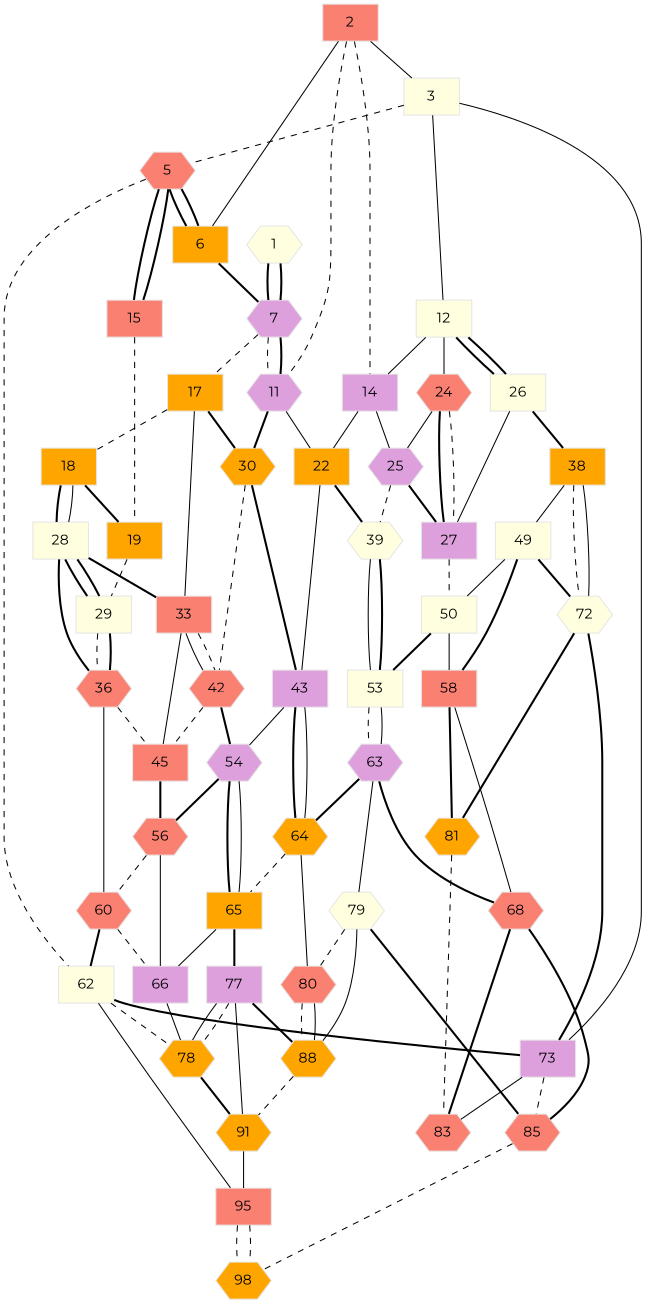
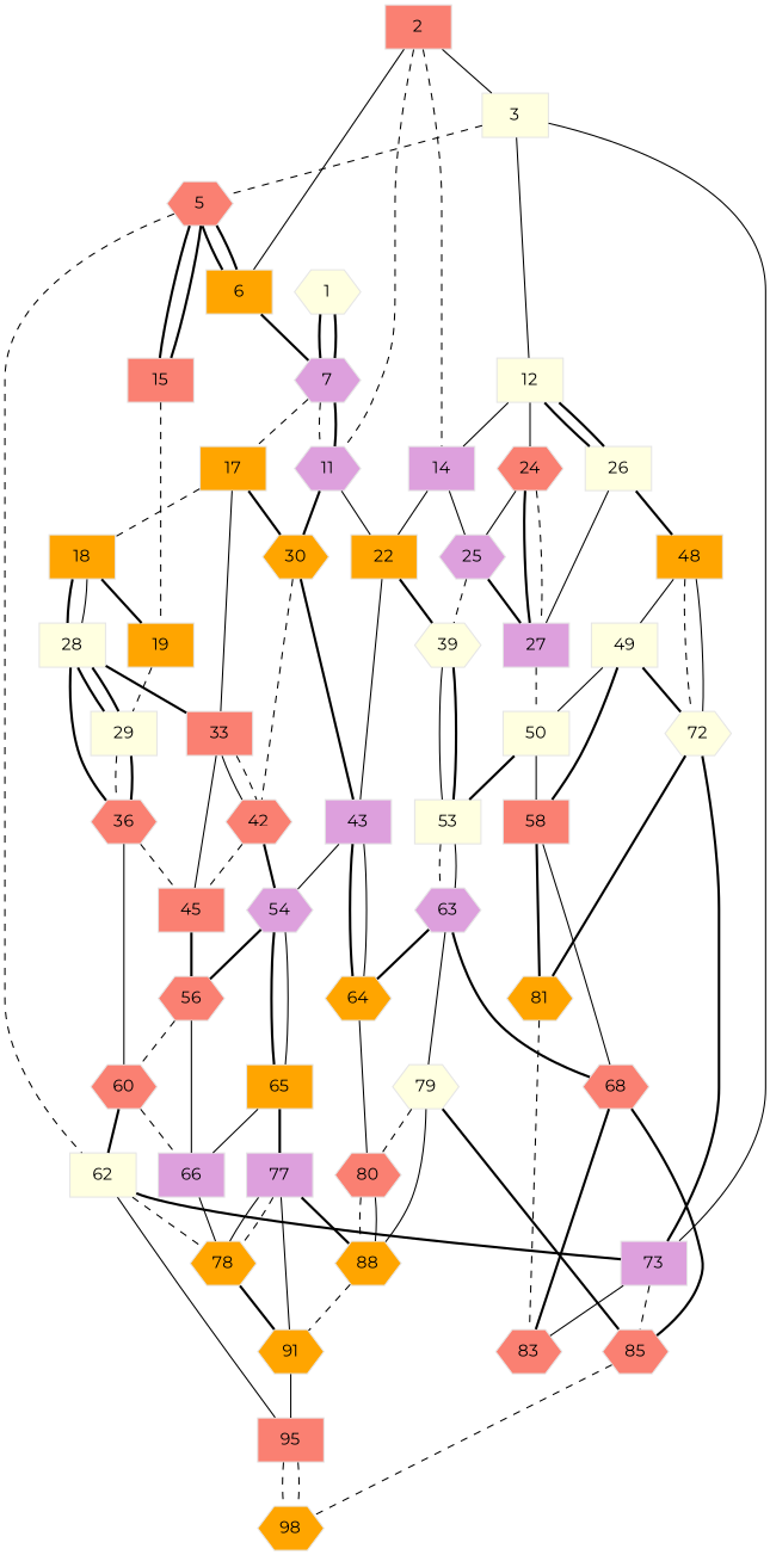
  graph {
    fontname=Montserrat
    node [color=gray90 fillcolor=salmon fontname=Montserrat shape=box style=filled]
    edge [fontname=Montserrat style=bold]
    1 [fillcolor=lightyellow shape=hexagon]
    7 [fillcolor=plum shape=hexagon super="+8"]
    2 [super="+10"]
    3 [fillcolor=lightyellow super="+4"]
    11 [fillcolor=plum shape=hexagon super="+23"]
    14 [fillcolor=plum super="+21"]
    17 [fillcolor=orange super="+31"]
    5 [shape=hexagon]
    12 [fillcolor=lightyellow super="+13"]
    73 [fillcolor=plum super="+74"]
    22 [fillcolor=orange super="+40"]
    30 [fillcolor=orange shape=hexagon super="+41"]
    25 [fillcolor=plum shape=hexagon super="+38"]
    6 [fillcolor=orange super="+9"]
    15 [super="+16"]
    62 [fillcolor=lightyellow super="+94"]
    26 [fillcolor=lightyellow super="+32"]
    24 [shape=hexagon]
    27 [fillcolor=plum super="+37"]
-   48 [fillcolor=orange label=38]
+   48 [fillcolor=orange]
    83 [shape=hexagon super="+87"]
    85 [shape=hexagon super="+97"]
    19 [fillcolor=orange super="+20"]
    78 [fillcolor=orange shape=hexagon super="+92"]
    95 [super="+96"]
    18 [fillcolor=orange]
    33 [super="+34"]
    39 [fillcolor=lightyellow shape=hexagon]
    43 [fillcolor=plum super="+44"]
    42 [shape=hexagon super="+51"]
    29 [fillcolor=lightyellow]
    28 [fillcolor=lightyellow super="+35"]
    45 [super="+46"]
    36 [shape=hexagon super="+47"]
    53 [fillcolor=lightyellow]
    54 [fillcolor=plum shape=hexagon super="+55"]
    64 [fillcolor=orange shape=hexagon super="+70"]
    50 [fillcolor=lightyellow super="+52"]
    49 [fillcolor=lightyellow super="+57"]
    72 [fillcolor=lightyellow shape=hexagon super="+75"]
    58 [super="+67"]
    60 [shape=hexagon super="+61"]
    56 [shape=hexagon super="+59"]
    66 [fillcolor=plum super="+76"]
    63 [fillcolor=plum shape=hexagon super="+69"]
    65 [fillcolor=orange super="+71"]
    80 [shape=hexagon]
    81 [fillcolor=orange shape=hexagon super="+82"]
    68 [shape=hexagon super="+84"]
    79 [fillcolor=lightyellow shape=hexagon super="+86"]
    77 [fillcolor=plum super="+89"]
    91 [fillcolor=orange shape=hexagon super="+93"]
    98 [fillcolor=orange shape=hexagon]
    88 [fillcolor=orange shape=hexagon super="+90"]
    1 -- 7
    1 -- 7
    7 -- 11 [style=dashed]
    7 -- 11
    7 -- 17 [style=dashed]
    2 -- 3 [style=solid]
    2 -- 11 [style=dashed]
    2 -- 14 [style=dashed]
    3 -- 5 [style=dashed]
    3 -- 12 [style=solid]
    3 -- 73 [style=solid]
    11 -- 22 [style=solid]
    11 -- 30
    14 -- 22 [style=solid]
    14 -- 25 [style=solid]
    17 -- 30
    17 -- 18 [style=dashed]
    17 -- 33 [style=solid]
    5 -- 6
    5 -- 6
    5 -- 15
    5 -- 15
    5 -- 62 [style=dashed]
    12 -- 14 [style=solid]
    12 -- 26
    12 -- 26
    12 -- 24 [style=solid]
    73 -- 83 [style=solid]
    73 -- 85 [style=dashed]
    22 -- 39
    22 -- 43 [style=solid]
    30 -- 43
    30 -- 42 [style=dashed]
    25 -- 27
    25 -- 39 [style=dashed]
    6 -- 7
    6 -- 2 [style=solid]
    15 -- 19 [style=dashed weight=2]
    62 -- 73
    62 -- 78 [style=dashed]
    62 -- 95 [style=solid]
    26 -- 27 [style=solid]
    26 -- 48
    24 -- 25 [style=solid]
    24 -- 27
    24 -- 27 [style=dashed]
    27 -- 50 [style=dashed]
    48 -- 49 [style=solid]
    48 -- 72 [style=dashed]
    48 -- 72 [style=solid]
    85 -- 98 [style=dashed]
    19 -- 29 [style=dashed]
    78 -- 91
    95 -- 98 [style=dashed weight=2]
    95 -- 98 [style=dashed]
    18 -- 19
    18 -- 28
    18 -- 28 [style=solid]
    33 -- 42 [style=solid]
    33 -- 42 [style=dashed]
    33 -- 45 [style=solid]
    39 -- 53 [style=solid]
    39 -- 53
    43 -- 54 [style=solid]
    43 -- 64
    43 -- 64 [style=solid]
    42 -- 45 [style=dashed]
    42 -- 54
    29 -- 36 [style=dashed]
    29 -- 36
    28 -- 33
    28 -- 29
    28 -- 29
    28 -- 36
    45 -- 56
    36 -- 45 [style=dashed]
    36 -- 60 [style=solid]
    53 -- 63 [style=dashed]
    53 -- 63 [style=solid]
    54 -- 56
    54 -- 65
    54 -- 65 [style=solid]
-   64 -- 65 [style=dashed]
    64 -- 80 [style=solid]
    50 -- 53
    50 -- 58 [style=solid]
    49 -- 50 [style=solid]
    49 -- 72
    49 -- 58
    72 -- 73
    72 -- 81
    58 -- 81
    58 -- 68 [style=solid]
    60 -- 62
    60 -- 66 [style=dashed]
    56 -- 60 [style=dashed]
    56 -- 66 [style=solid]
    66 -- 78 [style=solid]
    63 -- 64
    63 -- 68
    63 -- 79 [style=solid]
    65 -- 66 [style=solid]
    65 -- 77
    80 -- 88 [style=dashed]
    80 -- 88 [style=solid]
    81 -- 83 [style=dashed weight=2]
    68 -- 83
    68 -- 85
    79 -- 85
    79 -- 80 [style=dashed]
    79 -- 88 [style=solid]
    77 -- 78 [style=solid]
    77 -- 78 [style=dashed]
    77 -- 91 [style=solid]
    77 -- 88
    91 -- 95 [style=solid]
    88 -- 91 [style=dashed]
  }
